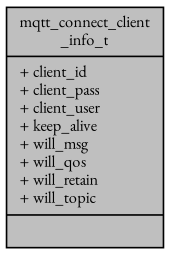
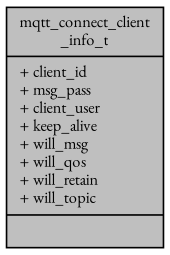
  digraph {
    fontname="EB Garamond"
-   n1 [color=black fillcolor=grey75 fontcolor=black fontname="EB Garamond" fontsize=10 height=0.2 label="{mqtt_connect_client\l_info_t\n|+ client_id\l+ client_pass\l+ client_user\l+ keep_alive\l+ will_msg\l+ will_qos\l+ will_retain\l+ will_topic\l|}" shape=record style=filled width=0.4]
+   n1 [color=black fillcolor=grey75 fontcolor=black fontname="EB Garamond" fontsize=10 height=0.2 label="{mqtt_connect_client\l_info_t\n|+ client_id\l+ msg_pass\l+ client_user\l+ keep_alive\l+ will_msg\l+ will_qos\l+ will_retain\l+ will_topic\l|}" shape=record style=filled width=0.4]
  }
